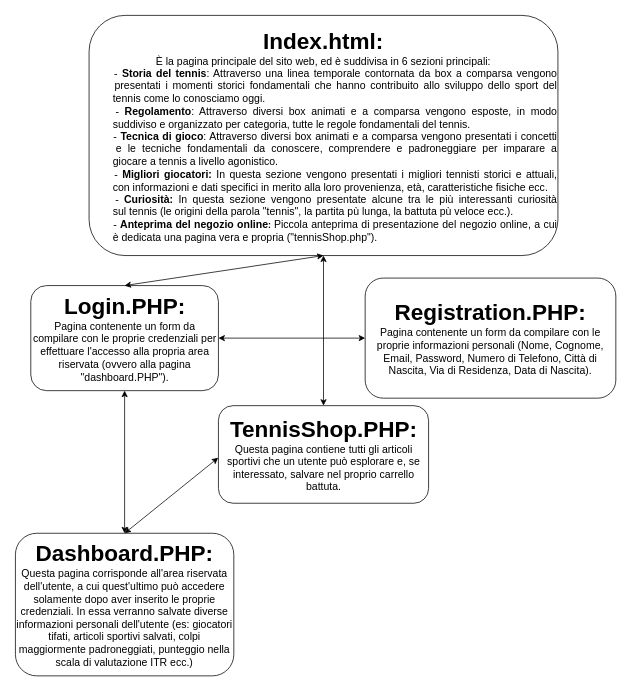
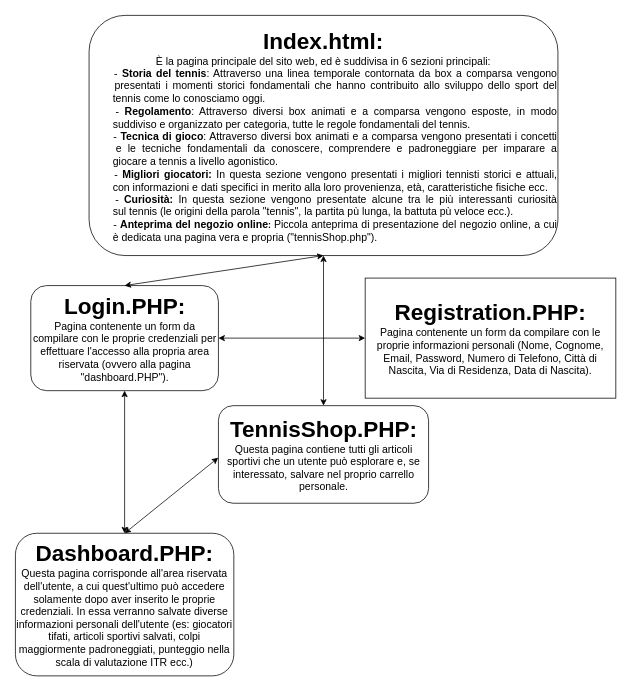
  <mxCell id="0" />
  <mxCell id="1" parent="0" />
  <mxCell id="2" value="&lt;b&gt;&lt;font style=&quot;font-size: 30px;&quot;&gt;Index.html:&lt;/font&gt;&lt;/b&gt;&lt;br&gt;&lt;font style=&quot;font-size: 14px;&quot;&gt;&lt;font style=&quot;&quot;&gt;È la pagina principale del sito web, ed è suddivisa in 6 sezioni principali:&lt;/font&gt;&lt;br&gt;&lt;/font&gt;&lt;div style=&quot;text-align: justify;&quot;&gt;&lt;span style=&quot;background-color: initial;&quot;&gt;&lt;font style=&quot;font-size: 14px;&quot;&gt;&lt;span style=&quot;white-space: pre;&quot;&gt;&#09;&lt;/span&gt;- &lt;b&gt;Storia del tennis&lt;/b&gt;: Attraverso una linea temporale contornata da box a comparsa vengono &lt;span style=&quot;white-space: pre;&quot;&gt;&#09;&lt;/span&gt;presentati i momenti storici fondamentali che hanno contribuito allo sviluppo dello sport del &lt;span style=&quot;white-space: pre;&quot;&gt;&#09;&lt;/span&gt;tennis come lo conosciamo oggi.&lt;/font&gt;&lt;/span&gt;&lt;/div&gt;&lt;div style=&quot;text-align: justify;&quot;&gt;&lt;span style=&quot;background-color: initial;&quot;&gt;&lt;font style=&quot;font-size: 14px;&quot;&gt;&lt;span style=&quot;white-space: pre;&quot;&gt;&#09;&lt;/span&gt;- &lt;b&gt;Regolamento&lt;/b&gt;: Attraverso diversi box animati e a comparsa vengono esposte, in modo &lt;span style=&quot;white-space: pre;&quot;&gt;&#09;&lt;/span&gt;suddiviso e organizzato per categoria, tutte le regole fondamentali del tennis.&lt;/font&gt;&lt;/span&gt;&lt;/div&gt;&lt;div style=&quot;text-align: justify;&quot;&gt;&lt;span style=&quot;background-color: initial;&quot;&gt;&lt;font style=&quot;font-size: 14px;&quot;&gt;&lt;span style=&quot;white-space: pre;&quot;&gt;&#09;&lt;/span&gt;- &lt;b&gt;Tecnica di gioco&lt;/b&gt;: Attraverso diversi box animati e a comparsa vengono presentati i concetti &lt;span style=&quot;white-space: pre;&quot;&gt;&#09;&lt;/span&gt;e le tecniche fondamentali da conoscere, comprendere e padroneggiare per imparare a &lt;span style=&quot;white-space: pre;&quot;&gt;&#09;&lt;/span&gt;giocare a tennis a livello agonistico.&lt;/font&gt;&lt;/span&gt;&lt;/div&gt;&lt;div style=&quot;text-align: justify;&quot;&gt;&lt;span style=&quot;background-color: initial;&quot;&gt;&lt;font style=&quot;font-size: 14px;&quot;&gt;&lt;span style=&quot;white-space: pre;&quot;&gt;&#09;&lt;/span&gt;- &lt;b&gt;Migliori giocatori: &lt;/b&gt;In questa sezione vengono presentati i migliori tennisti storici e attuali, &lt;span style=&quot;white-space: pre;&quot;&gt;&#09;&lt;/span&gt;con informazioni e dati specifici in merito alla loro provenienza, età, caratteristiche fisiche ecc.&lt;/font&gt;&lt;/span&gt;&lt;/div&gt;&lt;div style=&quot;text-align: justify;&quot;&gt;&lt;span style=&quot;background-color: initial;&quot;&gt;&lt;font style=&quot;font-size: 14px;&quot;&gt;&lt;span style=&quot;white-space: pre;&quot;&gt;&#09;&lt;/span&gt;- &lt;b&gt;Curiosità: &lt;/b&gt;In questa sezione vengono presentate alcune tra le più interessanti curiosità &lt;span style=&quot;white-space: pre;&quot;&gt;&#09;&lt;/span&gt;sul&amp;nbsp;tennis (le origini della parola &quot;tennis&quot;, la partita pù lunga, la battuta pù veloce ecc.).&lt;/font&gt;&lt;/span&gt;&lt;/div&gt;&lt;div style=&quot;text-align: justify;&quot;&gt;&lt;span style=&quot;background-color: initial;&quot;&gt;&lt;font style=&quot;&quot;&gt;&lt;span style=&quot;font-size: 14px; white-space: pre;&quot;&gt;&#09;&lt;/span&gt;&lt;span style=&quot;font-size: 14px;&quot;&gt;- &lt;/span&gt;&lt;span style=&quot;font-weight: bold; font-size: 14px;&quot;&gt;Anteprima del negozio online&lt;/span&gt;&lt;b style=&quot;font-size: 11.667px;&quot;&gt;: &lt;/b&gt;&lt;font style=&quot;font-size: 14px;&quot;&gt;Piccola anteprima di presentazione del negozio online, a cui &lt;span style=&quot;white-space: pre;&quot;&gt;&#09;&lt;/span&gt;è dedicata una pagina vera e propria (&quot;tennisShop.php&quot;).&lt;/font&gt;&lt;/font&gt;&lt;/span&gt;&lt;/div&gt;" style="rounded=1;whiteSpace=wrap;html=1;" vertex="1" parent="1"><mxGeometry x="118.15" y="20" width="624.69" height="320" as="geometry" /></mxCell>
  <mxCell id="3" value="&lt;font style=&quot;&quot;&gt;&lt;span style=&quot;font-weight: bold;&quot;&gt;&lt;font style=&quot;font-size: 30px;&quot;&gt;Login.PHP:&lt;/font&gt;&lt;/span&gt;&lt;br&gt;&lt;font style=&quot;font-size: 14px;&quot;&gt;Pagina contenente un form da compilare con le proprie credenziali per effettuare l'accesso alla propria area riservata (ovvero alla pagina &quot;dashboard.PHP&quot;).&lt;/font&gt;&lt;br&gt;&lt;/font&gt;" style="rounded=1;whiteSpace=wrap;html=1;" vertex="1" parent="1"><mxGeometry x="40.5" y="380" width="250" height="140" as="geometry" /></mxCell>
- <mxCell id="4" value="&lt;font style=&quot;&quot;&gt;&lt;span style=&quot;font-weight: bold; font-size: 30px;&quot;&gt;Registration.PHP:&lt;/span&gt;&lt;br&gt;&lt;font style=&quot;font-size: 14px;&quot;&gt;Pagina contenente un form da compilare con le proprie informazioni personali (Nome, Cognome, Email, Password, Numero di Telefono, Città di Nascita, Via di Residenza, Data di Nascita).&lt;/font&gt;&lt;br&gt;&lt;/font&gt;" style="rounded=1;whiteSpace=wrap;html=1;" vertex="1" parent="1"><mxGeometry x="486" y="370" width="334" height="160" as="geometry" /></mxCell>
- <mxCell id="5" value="&lt;font style=&quot;&quot;&gt;&lt;b style=&quot;font-size: 30px;&quot;&gt;TennisShop.PHP:&lt;/b&gt;&lt;br&gt;&lt;font style=&quot;font-size: 14px;&quot;&gt;Questa pagina contiene tutti gli articoli sportivi che un utente può esplorare e, se interessato, salvare nel proprio carrello battuta.&lt;/font&gt;&lt;br&gt;&lt;/font&gt;" style="rounded=1;whiteSpace=wrap;html=1;" vertex="1" parent="1"><mxGeometry x="290.5" y="540" width="280" height="130" as="geometry" /></mxCell>
+ <mxCell id="4" value="&lt;font style=&quot;&quot;&gt;&lt;span style=&quot;font-weight: bold; font-size: 30px;&quot;&gt;Registration.PHP:&lt;/span&gt;&lt;br&gt;&lt;font style=&quot;font-size: 14px;&quot;&gt;Pagina contenente un form da compilare con le proprie informazioni personali (Nome, Cognome, Email, Password, Numero di Telefono, Città di Nascita, Via di Residenza, Data di Nascita).&lt;/font&gt;&lt;br&gt;&lt;/font&gt;" style="whiteSpace=wrap;html=1;rounded=0;" vertex="1" parent="1"><mxGeometry x="486" y="370" width="334" height="160" as="geometry" /></mxCell>
+ <mxCell id="5" value="&lt;font style=&quot;&quot;&gt;&lt;b style=&quot;font-size: 30px;&quot;&gt;TennisShop.PHP:&lt;/b&gt;&lt;br&gt;&lt;font style=&quot;font-size: 14px;&quot;&gt;Questa pagina contiene tutti gli articoli sportivi che un utente può esplorare e, se interessato, salvare nel proprio carrello personale.&lt;/font&gt;&lt;br&gt;&lt;/font&gt;" style="rounded=1;whiteSpace=wrap;html=1;" vertex="1" parent="1"><mxGeometry x="290.5" y="540" width="280" height="130" as="geometry" /></mxCell>
  <mxCell id="6" value="&lt;font style=&quot;&quot;&gt;&lt;span style=&quot;font-weight: bold; font-size: 30px;&quot;&gt;Dashboard.PHP:&lt;/span&gt;&lt;br&gt;&lt;font style=&quot;font-size: 14px;&quot;&gt;Questa pagina corrisponde all'area riservata dell'utente, a cui quest'ultimo può accedere solamente dopo aver inserito le proprie credenziali. In essa verranno salvate diverse informazioni personali dell'utente (es: giocatori tifati, articoli sportivi salvati, colpi maggiormente padroneggiati, punteggio nella scala di valutazione ITR ecc.)&lt;/font&gt;&lt;br&gt;&lt;/font&gt;" style="rounded=1;whiteSpace=wrap;html=1;" vertex="1" parent="1"><mxGeometry x="20" y="710" width="291" height="190" as="geometry" /></mxCell>
  <mxCell id="7" value="" style="endArrow=classic;startArrow=classic;html=1;rounded=0;exitX=1;exitY=0.5;exitDx=0;exitDy=0;entryX=0;entryY=0.5;entryDx=0;entryDy=0;" edge="1" parent="1" source="3" target="4"><mxGeometry width="50" height="50" relative="1" as="geometry"><mxPoint x="356" y="350" as="sourcePoint" /><mxPoint x="406" y="300" as="targetPoint" /></mxGeometry></mxCell>
  <mxCell id="8" value="" style="endArrow=classic;startArrow=classic;html=1;rounded=0;entryX=0.5;entryY=1;entryDx=0;entryDy=0;exitX=0.5;exitY=0;exitDx=0;exitDy=0;" edge="1" parent="1" source="5" target="2"><mxGeometry width="50" height="50" relative="1" as="geometry"><mxPoint x="396" y="390" as="sourcePoint" /><mxPoint x="446" y="340" as="targetPoint" /></mxGeometry></mxCell>
  <mxCell id="9" value="" style="endArrow=classic;startArrow=classic;html=1;rounded=0;entryX=0.5;entryY=1;entryDx=0;entryDy=0;exitX=0.5;exitY=0;exitDx=0;exitDy=0;" edge="1" parent="1" source="3" target="2"><mxGeometry width="50" height="50" relative="1" as="geometry"><mxPoint x="135" y="280" as="sourcePoint" /><mxPoint x="185" y="230" as="targetPoint" /></mxGeometry></mxCell>
  <mxCell id="10" value="" style="endArrow=classic;startArrow=classic;html=1;rounded=0;entryX=0.5;entryY=1;entryDx=0;entryDy=0;exitX=0.5;exitY=0;exitDx=0;exitDy=0;" edge="1" parent="1" source="6" target="3"><mxGeometry width="50" height="50" relative="1" as="geometry"><mxPoint x="146" y="580" as="sourcePoint" /><mxPoint x="196" y="530" as="targetPoint" /></mxGeometry></mxCell>
  <mxCell id="11" value="" style="endArrow=classic;startArrow=classic;html=1;rounded=0;entryX=-0.001;entryY=0.534;entryDx=0;entryDy=0;entryPerimeter=0;exitX=0.5;exitY=0;exitDx=0;exitDy=0;" edge="1" parent="1" source="6" target="5"><mxGeometry width="50" height="50" relative="1" as="geometry"><mxPoint x="156" y="610" as="sourcePoint" /><mxPoint x="256" y="630" as="targetPoint" /></mxGeometry></mxCell>
